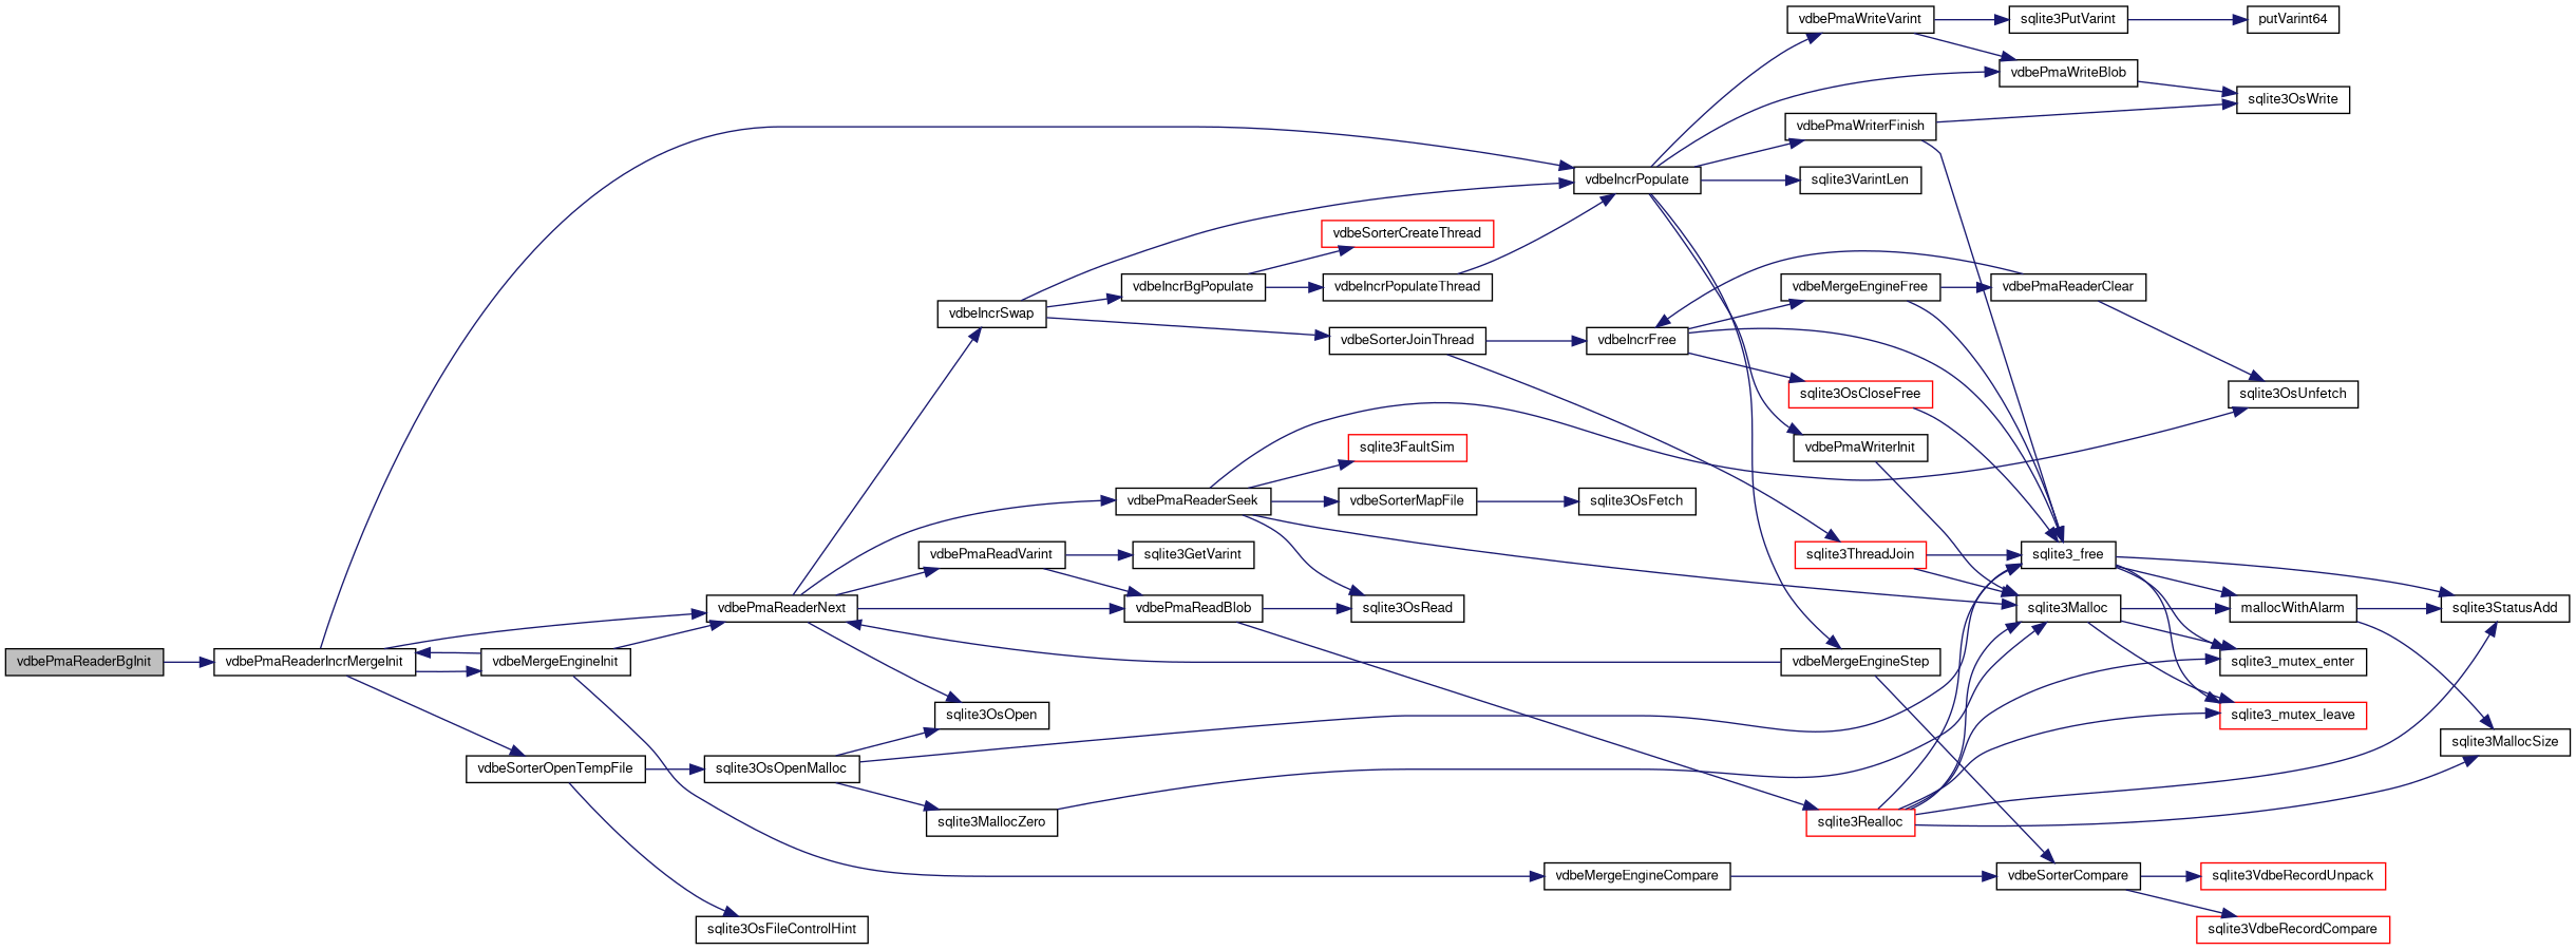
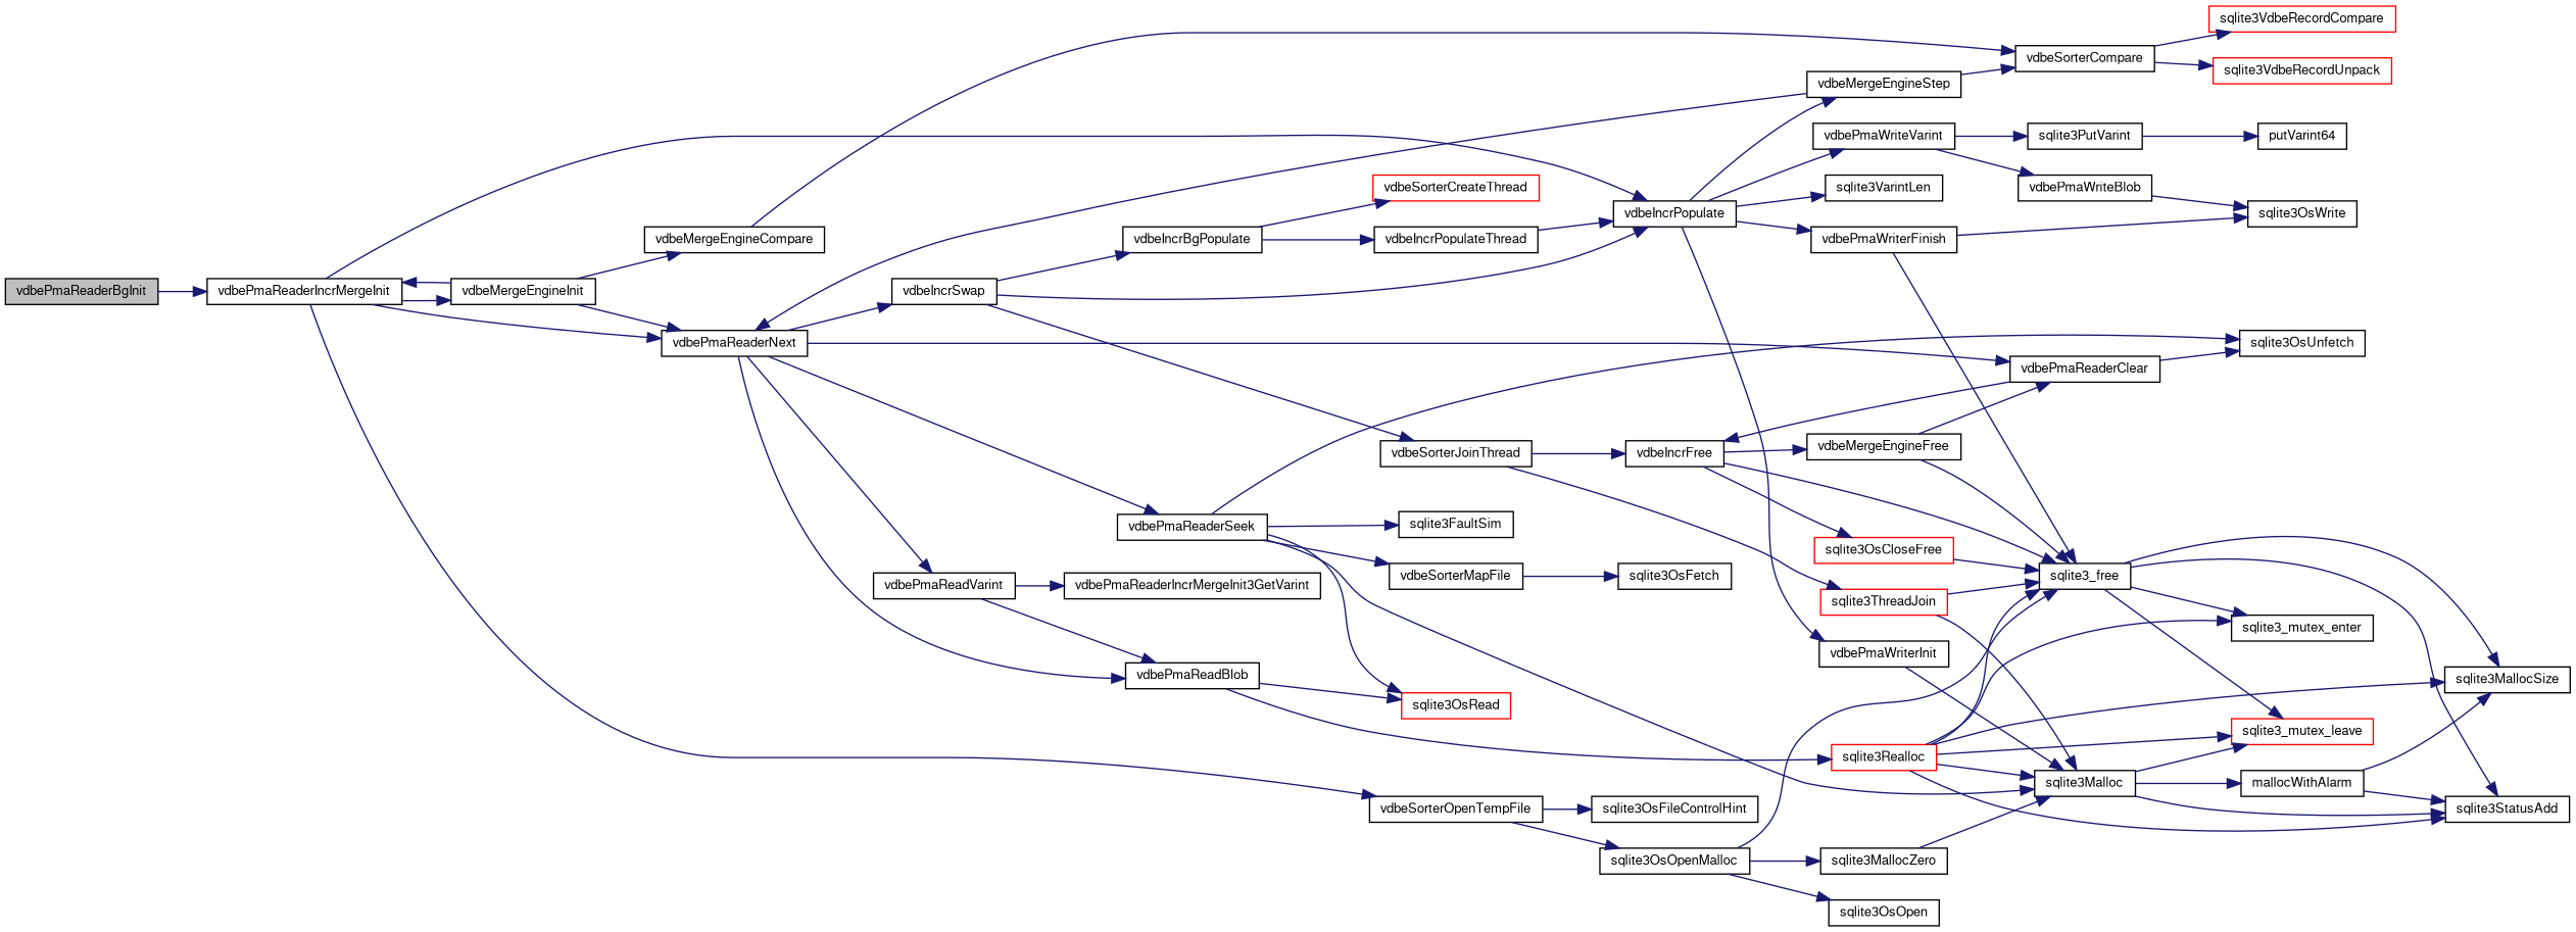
  digraph {
    rankdir=LR
    node [color=black fillcolor=white fontname=FreeSans fontsize=10 shape=record style=filled]
    edge [color=midnightblue fontname=FreeSans fontsize=10 labelfontname=FreeSans labelfontsize=10 style=solid]
    n1 [fillcolor=grey75 fontcolor=black height=0.2 label=vdbePmaReaderBgInit width=0.4]
    n2 [height=0.2 label=vdbePmaReaderIncrMergeInit width=0.4]
    n3 [height=0.2 label=vdbeMergeEngineInit width=0.4]
    n4 [height=0.2 label=vdbePmaReaderNext width=0.4]
    n5 [height=0.2 label=vdbeIncrPopulate width=0.4]
    n6 [height=0.2 label=vdbeSorterOpenTempFile width=0.4]
    n7 [height=0.2 label=vdbeMergeEngineCompare width=0.4]
    n8 [height=0.2 label=vdbeIncrSwap width=0.4]
    n9 [height=0.2 label=vdbePmaReaderSeek width=0.4]
    n10 [height=0.2 label=vdbePmaReaderClear width=0.4]
    n11 [height=0.2 label=vdbePmaReadVarint width=0.4]
    n12 [height=0.2 label=vdbePmaReadBlob width=0.4]
    n13 [height=0.2 label=vdbePmaWriterInit width=0.4]
    n14 [height=0.2 label=sqlite3VarintLen width=0.4]
    n15 [height=0.2 label=vdbePmaWriteVarint width=0.4]
    n16 [height=0.2 label=vdbePmaWriteBlob width=0.4]
    n17 [height=0.2 label=vdbeMergeEngineStep width=0.4]
    n18 [height=0.2 label=vdbePmaWriterFinish width=0.4]
    n19 [height=0.2 label=sqlite3OsOpenMalloc width=0.4]
    n20 [height=0.2 label=sqlite3OsFileControlHint width=0.4]
    n21 [height=0.2 label=vdbeSorterCompare width=0.4]
    n22 [height=0.2 label=vdbeSorterJoinThread width=0.4]
    n23 [height=0.2 label=vdbeIncrBgPopulate width=0.4]
    n24 [height=0.2 label=sqlite3Malloc width=0.4]
-   n25 [color=red height=0.2 label=sqlite3FaultSim width=0.4]
+   n25 [height=0.2 label=sqlite3FaultSim width=0.4]
    n26 [height=0.2 label=sqlite3OsUnfetch width=0.4]
    n27 [height=0.2 label=vdbeSorterMapFile width=0.4]
-   n28 [height=0.2 label=sqlite3OsRead width=0.4]
+   n28 [color=red height=0.2 label=sqlite3OsRead width=0.4]
    n29 [height=0.2 label=vdbeIncrFree width=0.4]
-   n30 [height=0.2 label=sqlite3GetVarint width=0.4]
+   n30 [height=0.2 label=vdbePmaReaderIncrMergeInit3GetVarint width=0.4]
    n31 [color=red height=0.2 label=sqlite3Realloc width=0.4]
    n32 [color=red height=0.2 label=sqlite3ThreadJoin width=0.4]
    n33 [color=red height=0.2 label=vdbeSorterCreateThread width=0.4]
    n34 [height=0.2 label=vdbeIncrPopulateThread width=0.4]
    n35 [height=0.2 label=sqlite3_free width=0.4]
    n36 [height=0.2 label=sqlite3_mutex_enter width=0.4]
    n37 [height=0.2 label=sqlite3StatusAdd width=0.4]
    n38 [height=0.2 label=sqlite3MallocSize width=0.4]
    n39 [color=red height=0.2 label=sqlite3_mutex_leave width=0.4]
    n40 [height=0.2 label=mallocWithAlarm width=0.4]
    n41 [height=0.2 label=sqlite3PutVarint width=0.4]
    n42 [height=0.2 label=sqlite3OsWrite width=0.4]
    n43 [height=0.2 label=putVarint64 width=0.4]
    n44 [color=red height=0.2 label=sqlite3VdbeRecordUnpack width=0.4]
    n45 [color=red height=0.2 label=sqlite3VdbeRecordCompare width=0.4]
    n46 [height=0.2 label=sqlite3OsFetch width=0.4]
    n47 [color=red height=0.2 label=sqlite3OsCloseFree width=0.4]
    n48 [height=0.2 label=vdbeMergeEngineFree width=0.4]
    n49 [height=0.2 label=sqlite3MallocZero width=0.4]
    n50 [height=0.2 label=sqlite3OsOpen width=0.4]
    n1 -> n2
    n2 -> n3
    n2 -> n4
    n2 -> n5
    n2 -> n6
    n3 -> n2
    n3 -> n4
    n3 -> n7
    n4 -> n8
    n4 -> n9
-   n4 -> n50
+   n4 -> n10
    n4 -> n11
    n4 -> n12
    n5 -> n13
    n5 -> n14
    n5 -> n15
-   n5 -> n16
    n5 -> n17
    n5 -> n18
    n6 -> n19
    n6 -> n20
    n7 -> n21
    n8 -> n5
    n8 -> n22
    n8 -> n23
    n9 -> n24
    n9 -> n25
    n9 -> n26
    n9 -> n27
    n9 -> n28
    n10 -> n26
    n10 -> n29
    n11 -> n12
    n11 -> n30
    n12 -> n28
    n12 -> n31
    n13 -> n24
    n15 -> n16
    n15 -> n41
    n16 -> n42
    n17 -> n4
    n17 -> n21
    n18 -> n35
    n18 -> n42
    n19 -> n35
    n19 -> n49
    n19 -> n50
    n21 -> n44
    n21 -> n45
    n22 -> n29
    n22 -> n32
    n23 -> n33
    n23 -> n34
-   n24 -> n36
+   n24 -> n37
    n24 -> n39
    n24 -> n40
    n27 -> n46
    n29 -> n35
    n29 -> n47
    n29 -> n48
    n31 -> n24
    n31 -> n35
    n31 -> n36
    n31 -> n37
    n31 -> n38
    n31 -> n39
    n32 -> n24
    n32 -> n35
    n34 -> n5
    n35 -> n36
    n35 -> n37
-   n35 -> n40
+   n35 -> n38
    n35 -> n39
    n40 -> n37
    n40 -> n38
    n41 -> n43
    n47 -> n35
    n48 -> n10
    n48 -> n35
    n49 -> n24
  }
